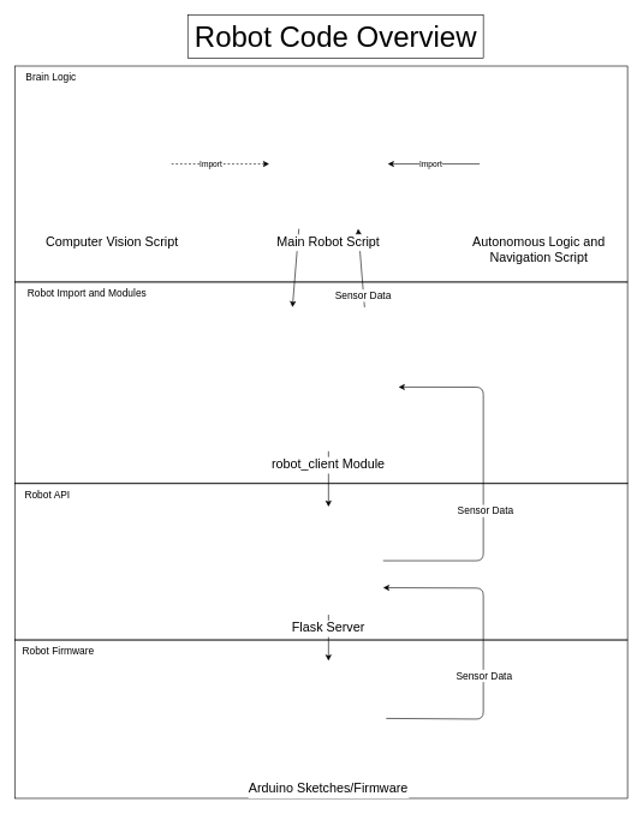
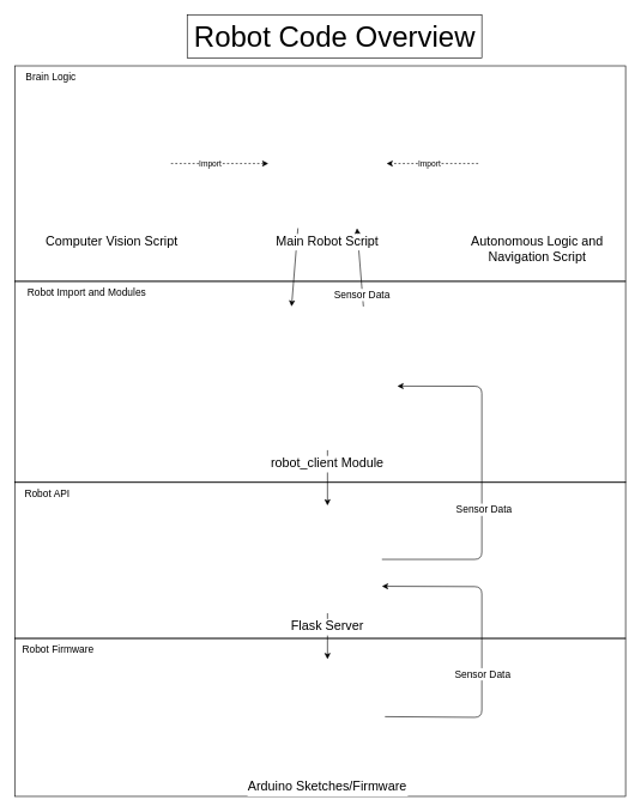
  <mxCell id="0" />
  <mxCell id="1" parent="0" />
  <mxCell id="2" value="" style="group" vertex="1" connectable="0" parent="1"><mxGeometry y="389" width="850" height="281" as="geometry" x="20" /></mxCell>
  <mxCell id="3" value="" style="group" vertex="1" connectable="0" parent="2"><mxGeometry width="850" height="281" as="geometry" /></mxCell>
  <mxCell id="4" value="" style="group" vertex="1" connectable="0" parent="3"><mxGeometry y="1" width="850" height="280" as="geometry" /></mxCell>
  <mxCell id="5" value="" style="rounded=0;whiteSpace=wrap;html=1;fillColor=none;" vertex="1" parent="4"><mxGeometry y="1" width="850" height="280" as="geometry" /></mxCell>
  <mxCell id="6" value="&lt;font style=&quot;font-size: 14px;&quot;&gt;Robot Import and Modules&lt;/font&gt;" style="text;html=1;align=center;verticalAlign=middle;resizable=0;points=[];autosize=1;strokeColor=none;fillColor=none;" vertex="1" parent="4"><mxGeometry y="1" width="200" height="30" as="geometry" /></mxCell>
  <mxCell id="7" value="" style="group" vertex="1" connectable="0" parent="1"><mxGeometry y="91" width="850" height="300" as="geometry" x="20" /></mxCell>
  <mxCell id="8" value="" style="rounded=0;whiteSpace=wrap;html=1;fillColor=none;align=left;" vertex="1" parent="7"><mxGeometry width="850" height="300" as="geometry" /></mxCell>
  <mxCell id="9" value="Brain Logic" style="text;html=1;align=center;verticalAlign=middle;resizable=0;points=[];autosize=1;strokeColor=none;fillColor=none;fontSize=14;" vertex="1" parent="7"><mxGeometry x="5" width="90" height="30" as="geometry" /></mxCell>
  <mxCell id="10" style="edgeStyle=none;html=1;exitX=0.75;exitY=0;exitDx=0;exitDy=0;entryX=0.75;entryY=1;entryDx=0;entryDy=0;fontSize=14;" edge="1" parent="1" source="34" target="19"><mxGeometry relative="1" as="geometry" /></mxCell>
  <mxCell id="11" value="Sensor Data" style="edgeLabel;html=1;align=center;verticalAlign=middle;resizable=0;points=[];fontSize=14;" vertex="1" connectable="0" parent="10"><mxGeometry x="-0.696" y="1" relative="1" as="geometry"><mxPoint as="offset" /></mxGeometry></mxCell>
  <mxCell id="12" value="" style="group" vertex="1" connectable="0" parent="1"><mxGeometry y="668" width="850" height="220" as="geometry" x="20" /></mxCell>
  <mxCell id="13" value="" style="group" vertex="1" connectable="0" parent="12"><mxGeometry y="2.538" width="850" height="217.462" as="geometry" /></mxCell>
  <mxCell id="14" value="" style="rounded=0;whiteSpace=wrap;html=1;fillColor=none;" vertex="1" parent="13"><mxGeometry width="850" height="217.462" as="geometry" /></mxCell>
  <mxCell id="15" value="&lt;font style=&quot;font-size: 14px;&quot;&gt;Robot API&lt;/font&gt;" style="text;html=1;align=center;verticalAlign=middle;resizable=0;points=[];autosize=1;strokeColor=none;fillColor=none;" vertex="1" parent="13"><mxGeometry width="90" height="30" as="geometry" /></mxCell>
  <mxCell id="16" value="" style="group" vertex="1" connectable="0" parent="1"><mxGeometry y="888" width="850" height="220" as="geometry" x="20" /></mxCell>
  <mxCell id="17" value="" style="rounded=0;whiteSpace=wrap;html=1;fillColor=none;" vertex="1" parent="16"><mxGeometry width="850" height="220" as="geometry" /></mxCell>
  <mxCell id="18" style="edgeStyle=none;html=1;exitX=0.25;exitY=1;exitDx=0;exitDy=0;entryX=0.25;entryY=0;entryDx=0;entryDy=0;" edge="1" parent="1" source="19" target="34"><mxGeometry relative="1" as="geometry" /></mxCell>
  <mxCell id="19" value="Main Robot Script" style="shape=image;verticalLabelPosition=bottom;labelBackgroundColor=default;verticalAlign=top;aspect=fixed;imageAspect=0;image=https://upload.wikimedia.org/wikipedia/commons/thumb/c/c3/Python-logo-notext.svg/1200px-Python-logo-notext.svg.png;fontSize=18;" parent="1" vertex="1"><mxGeometry x="373" y="137" width="164.44" height="180" as="geometry" /></mxCell>
  <mxCell id="20" style="edgeStyle=none;html=1;exitX=0.5;exitY=1;exitDx=0;exitDy=0;entryX=0.5;entryY=0;entryDx=0;entryDy=0;" edge="1" parent="1" source="34" target="24"><mxGeometry relative="1" as="geometry" /></mxCell>
  <mxCell id="21" style="edgeStyle=none;html=1;" edge="1" parent="1" source="24" target="27"><mxGeometry relative="1" as="geometry" /></mxCell>
  <mxCell id="22" style="edgeStyle=none;html=1;exitX=1;exitY=0.5;exitDx=0;exitDy=0;entryX=0.986;entryY=0.554;entryDx=0;entryDy=0;entryPerimeter=0;fontSize=14;" edge="1" parent="1" source="24" target="34"><mxGeometry relative="1" as="geometry"><Array as="points"><mxPoint x="670" y="778" /><mxPoint x="670" y="537" /></Array></mxGeometry></mxCell>
  <mxCell id="23" value="Sensor Data" style="edgeLabel;html=1;align=center;verticalAlign=middle;resizable=0;points=[];fontSize=14;" vertex="1" connectable="0" parent="22"><mxGeometry x="0.128" y="-2" relative="1" as="geometry"><mxPoint y="72" as="offset" /></mxGeometry></mxCell>
  <mxCell id="24" value="Flask Server" style="shape=image;verticalLabelPosition=bottom;labelBackgroundColor=default;verticalAlign=top;aspect=fixed;imageAspect=0;image=https://flask.palletsprojects.com/en/2.3.x/_images/flask-horizontal.png;clipPath=inset(0% 67.33% 0% 0%);fontSize=18;" parent="1" vertex="1"><mxGeometry x="379.445" y="703" width="151.55" height="150" as="geometry" /></mxCell>
  <mxCell id="25" style="edgeStyle=none;html=1;entryX=1;entryY=0.75;entryDx=0;entryDy=0;fontSize=14;exitX=1;exitY=0.5;exitDx=0;exitDy=0;" edge="1" parent="1" source="27" target="24"><mxGeometry relative="1" as="geometry"><Array as="points"><mxPoint x="670" y="998" /><mxPoint x="670" y="816" /></Array></mxGeometry></mxCell>
  <mxCell id="26" value="Sensor Data" style="edgeLabel;html=1;align=center;verticalAlign=middle;resizable=0;points=[];fontSize=14;" vertex="1" connectable="0" parent="25"><mxGeometry x="0.205" y="-2" relative="1" as="geometry"><mxPoint x="-2" y="80" as="offset" /></mxGeometry></mxCell>
  <mxCell id="27" value="Arduino Sketches/Firmware" style="shape=image;verticalLabelPosition=bottom;labelBackgroundColor=default;verticalAlign=top;aspect=fixed;imageAspect=0;image=https://cdn.icon-icons.com/icons2/159/PNG/256/arduino_22429.png;fontSize=18;" vertex="1" parent="1"><mxGeometry x="375.22" y="917" width="160" height="160" as="geometry" /></mxCell>
  <mxCell id="28" style="edgeStyle=none;html=1;dashed=1;" edge="1" parent="1" source="30" target="19"><mxGeometry relative="1" as="geometry" /></mxCell>
  <mxCell id="29" value="Import" style="edgeLabel;html=1;align=center;verticalAlign=middle;resizable=0;points=[];" vertex="1" connectable="0" parent="28"><mxGeometry x="-0.302" y="-2" relative="1" as="geometry"><mxPoint x="7" y="-2" as="offset" /></mxGeometry></mxCell>
  <mxCell id="30" value="Computer Vision Script" style="shape=image;verticalLabelPosition=bottom;labelBackgroundColor=default;verticalAlign=top;aspect=fixed;imageAspect=0;image=https://upload.wikimedia.org/wikipedia/commons/thumb/c/c3/Python-logo-notext.svg/1200px-Python-logo-notext.svg.png;fontSize=18;" vertex="1" parent="1"><mxGeometry x="73" y="137" width="164.44" height="180" as="geometry" /></mxCell>
- <mxCell id="31" style="edgeStyle=none;html=1;entryX=1;entryY=0.5;entryDx=0;entryDy=0;" edge="1" parent="1" source="33" target="19"><mxGeometry relative="1" as="geometry" /></mxCell>
+ <mxCell id="31" style="edgeStyle=none;html=1;entryX=1;entryY=0.5;entryDx=0;entryDy=0;dashed=1;" edge="1" parent="1" source="33" target="19"><mxGeometry relative="1" as="geometry" /></mxCell>
  <mxCell id="32" value="Import" style="edgeLabel;html=1;align=center;verticalAlign=middle;resizable=0;points=[];" vertex="1" connectable="0" parent="31"><mxGeometry x="0.309" relative="1" as="geometry"><mxPoint x="14" as="offset" /></mxGeometry></mxCell>
  <mxCell id="33" value="Autonomous Logic and &#10;Navigation Script" style="shape=image;verticalLabelPosition=bottom;labelBackgroundColor=default;verticalAlign=top;aspect=fixed;imageAspect=0;image=https://upload.wikimedia.org/wikipedia/commons/thumb/c/c3/Python-logo-notext.svg/1200px-Python-logo-notext.svg.png;fontSize=18;" vertex="1" parent="1"><mxGeometry x="665" y="137" width="164.44" height="180" as="geometry" /></mxCell>
  <mxCell id="34" value="robot_client Module" style="shape=image;verticalLabelPosition=bottom;labelBackgroundColor=default;verticalAlign=top;aspect=fixed;imageAspect=0;image=https://upload.wikimedia.org/wikipedia/commons/thumb/8/82/Text-x-python.svg/1024px-Text-x-python.svg.png;fontSize=18;" parent="1" vertex="1"><mxGeometry x="355.22" y="426" width="200" height="200" as="geometry" /></mxCell>
  <mxCell id="35" value="Robot Code Overview" style="text;html=1;align=center;verticalAlign=middle;resizable=0;points=[];autosize=1;strokeColor=default;fillColor=none;fontSize=40;" vertex="1" parent="1"><mxGeometry x="260" y="20" width="410" height="60" as="geometry" /></mxCell>
  <mxCell id="36" value="&lt;font style=&quot;font-size: 14px;&quot;&gt;Robot Firmware&lt;/font&gt;" style="text;html=1;align=center;verticalAlign=middle;resizable=0;points=[];autosize=1;strokeColor=none;fillColor=none;" vertex="1" parent="1"><mxGeometry y="888" width="120" height="30" as="geometry" x="20" /></mxCell>
